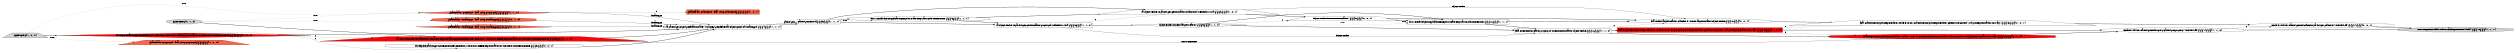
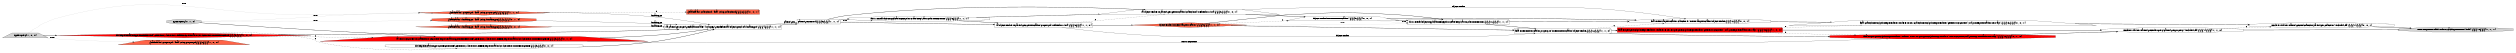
  digraph {
    rankdir=LR
    node [fillcolor=white shape=octagon style=filled]
    edge [arrowhead=normal style=bold]
    n1 [label="final OneToManyAssociation collection = (OneToManyAssociation)objectMember@@@12@@@['0', '0', '1']"]
    n2 [label="final CollectionDescriptionReprRenderer renderer = new CollectionDescriptionReprRenderer(getResourceContext(),null,JsonRepresentation.newMap())@@@13@@@['0', '0', '1']" shape=trapezium]
    n3 [label="renderer.with(new ParentSpecAndCollection(parentSpec,collection)).includesSelf()@@@14@@@['0', '0', '1']"]
    n4 [fillcolor=red label="final PropertyDescriptionReprRenderer renderer = new PropertyDescriptionReprRenderer(resourceContext,null,JsonRepresentation.newMap())@@@13@@@['0', '1', '0']"]
    n5 [label="renderer.with(new ParentSpecAndProperty(parentSpec,property)).includesSelf()@@@14@@@['1', '1', '0']"]
    n6 [fillcolor=lightgray label="return Responses.ofOk(renderer,Caching.ONE_DAY).build()@@@15@@@['1', '1', '1']"]
    n7 [fillcolor=lightgray label="typeProperty['0', '1', '0']"]
    n8 [fillcolor=red label="val resourceContext = createResourceContext(RepresentationType.PROPERTY_DESCRIPTION,Where.ANYWHERE,RepresentationService.Intent.NOT_APPLICABLE)@@@3@@@['0', '1', '0']" shape=trapezium]
    n9 [fillcolor=tomato label="@PathParam(\"domainType\") final String domainType@@@2@@@['0', '1', '0']"]
    n10 [fillcolor=tomato label="@PathParam(\"propertyId\") final String propertyId@@@2@@@['1', '1', '0']" shape=diamond]
    n11 [label="val parentSpec = getSpecificationLoader().lookupBySpecIdElseLoad(ObjectSpecId.of(domainType))@@@4@@@['1', '1', '1']" shape=note]
    n12 [fillcolor=tomato label="@PathParam(\"collectionId\") final String collectionId@@@2@@@['0', '0', '1']" shape=note]
    n13 [label="init(RepresentationType.COLLECTION_DESCRIPTION,Where.ANYWHERE,RepresentationService.Intent.NOT_APPLICABLE)@@@3@@@['0', '0', '1']"]
    n14 [label="parentSpec == null@@@5@@@['1', '1', '1']" shape=note]
    n15 [label="throw RestfulObjectsApplicationException.create(HttpStatusCode.NOT_FOUND)@@@6@@@['1', '1', '1']"]
    n16 [label="val objectMember = parentSpec.getAssociation(propertyId).orElseThrow(null)@@@8@@@['1', '1', '0']" shape=note]
    n17 [label="val objectMember = parentSpec.getAssociation(collectionId).orElseThrow(null)@@@8@@@['0', '0', '1']" shape=trapezium]
    n18 [label="final OneToOneAssociation property = (OneToOneAssociation)objectMember@@@12@@@['1', '1', '0']" shape=note]
-   n19 [label="objectMember.isOneToManyAssociation()@@@9@@@['1', '1', '0']" shape=diamond]
+   n19 [fillcolor=tomato label="objectMember.isOneToManyAssociation()@@@9@@@['1', '1', '0']" shape=diamond]
    n20 [label="objectMember.isOneToOneAssociation()@@@9@@@['0', '0', '1']" shape=trapezium]
    n21 [fillcolor=red label="final PropertyDescriptionReprRenderer renderer = new PropertyDescriptionReprRenderer(getResourceContext(),null,JsonRepresentation.newMap())@@@13@@@['1', '0', '0']" shape=note]
    n22 [fillcolor=lightgray label="typeProperty['1', '0', '0']" shape=trapezium]
    n23 [fillcolor=red label="init(RepresentationType.PROPERTY_DESCRIPTION,Where.ANYWHERE,RepresentationService.Intent.NOT_APPLICABLE)@@@3@@@['1', '0', '0']" shape=diamond]
    n24 [fillcolor=tomato label="@PathParam(\"propertyId\") final String propertyId@@@2@@@['1', '0', '0']" shape=trapezium]
    n25 [fillcolor=tomato label="@PathParam(\"domainType\") final String domainType@@@2@@@['0', '0', '1']" shape=diamond]
    n26 [label="throw RestfulObjectsApplicationException.create(HttpStatusCode.NOT_FOUND)@@@10@@@['1', '1', '1']" shape=note]
    n1 -> n2 [arrowhead=odot]
    n2 -> n3 [arrowhead=vee]
    n3 -> n6
    n4 -> n5
    n5 -> n3 [label=0 style=dashed]
    n5 -> n6 [arrowhead=odot]
    n7 -> n8
    n7 -> n9 [arrowhead=vee label=true style=dotted]
    n7 -> n10 [arrowhead=vee label=true style=dotted]
    n8 -> n4 [arrowhead=odot label=resourceContext style=solid]
    n8 -> n11 [arrowhead=odot]
    n9 -> n11 [arrowhead=vee label=domainType style=solid]
    n10 -> n11 [label=domainType style=solid]
    n10 -> n12 [arrowhead=vee label=0 style=dashed]
    n11 -> n14 [label=parentSpec style=solid]
    n11 -> n14
    n13 -> n11 [arrowhead=vee]
    n14 -> n15 [arrowhead=vee label=true style=dotted]
    n14 -> n15
    n14 -> n16
    n14 -> n17
    n15 -> n16 [arrowhead=odot]
    n15 -> n17 [arrowhead=odot]
    n16 -> n17 [arrowhead=odot label=0 style=dashed]
    n16 -> n18 [arrowhead=vee label=objectMember style=solid]
    n16 -> n19 [arrowhead=odot]
    n17 -> n1 [label=objectMember style=solid]
    n17 -> n20
    n18 -> n1 [arrowhead=vee label=0 style=dashed]
    n18 -> n4
    n18 -> n21
    n19 -> n18 [arrowhead=vee]
    n19 -> n20 [label=0 style=dashed]
    n19 -> n26 [arrowhead=odot label=true style=dotted]
    n19 -> n26 [arrowhead=vee]
    n20 -> n1
    n20 -> n26
    n20 -> n26 [label=true style=dotted]
    n21 -> n2 [arrowhead=odot label=0 style=dashed]
    n21 -> n4 [label=0 style=dashed]
    n21 -> n5
    n22 -> n10 [arrowhead=odot label=true style=dotted]
    n22 -> n23
    n22 -> n24 [label=true style=dotted]
    n23 -> n8 [arrowhead=vee label=0 style=dashed]
    n23 -> n11 [arrowhead=vee]
    n23 -> n13 [label=0 style=dashed]
    n25 -> n11 [label=domainType style=solid]
    n26 -> n1 [arrowhead=vee]
    n26 -> n18 [arrowhead=odot]
  }
